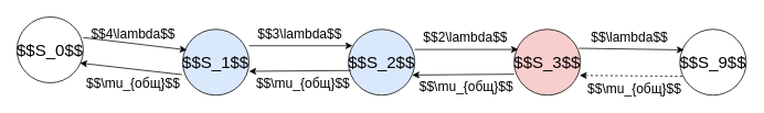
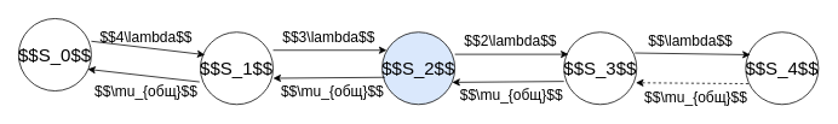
  <mxCell id="0" />
  <mxCell id="1" parent="0" />
  <mxCell id="2" value="&lt;font style=&quot;font-size: 20px;&quot;&gt;$$S_0$$&lt;/font&gt;" style="ellipse;whiteSpace=wrap;html=1;" vertex="1" parent="1"><mxGeometry x="20" y="20" width="80" height="80" as="geometry" /></mxCell>
- <mxCell id="3" value="&lt;font style=&quot;font-size: 20px;&quot;&gt;$$S_1$$&lt;/font&gt;" style="ellipse;whiteSpace=wrap;html=1;fillColor=#dae8fc;" vertex="1" parent="1"><mxGeometry x="220" y="35" width="80" height="80" as="geometry" /></mxCell>
+ <mxCell id="3" value="&lt;font style=&quot;font-size: 20px;&quot;&gt;$$S_1$$&lt;/font&gt;" style="ellipse;whiteSpace=wrap;html=1;" vertex="1" parent="1"><mxGeometry x="220" y="35" width="80" height="80" as="geometry" /></mxCell>
  <mxCell id="4" value="&lt;font style=&quot;font-size: 20px;&quot;&gt;$$S_2$$&lt;/font&gt;" style="ellipse;whiteSpace=wrap;html=1;fillColor=#dae8fc;" vertex="1" parent="1"><mxGeometry x="420" y="35" width="80" height="80" as="geometry" /></mxCell>
- <mxCell id="5" value="&lt;font style=&quot;font-size: 20px;&quot;&gt;$$S_3$$&lt;/font&gt;" style="ellipse;whiteSpace=wrap;html=1;fillColor=#f8cecc;" vertex="1" parent="1"><mxGeometry x="620" y="35" width="80" height="80" as="geometry" /></mxCell>
- <mxCell id="6" value="&lt;font style=&quot;font-size: 20px;&quot;&gt;$$S_9$$&lt;/font&gt;" style="ellipse;whiteSpace=wrap;html=1;" vertex="1" parent="1"><mxGeometry x="820" y="35" width="80" height="80" as="geometry" /></mxCell>
+ <mxCell id="5" value="&lt;font style=&quot;font-size: 20px;&quot;&gt;$$S_3$$&lt;/font&gt;" style="ellipse;whiteSpace=wrap;html=1;" vertex="1" parent="1"><mxGeometry x="620" y="35" width="80" height="80" as="geometry" /></mxCell>
+ <mxCell id="6" value="&lt;font style=&quot;font-size: 20px;&quot;&gt;$$S_4$$&lt;/font&gt;" style="ellipse;whiteSpace=wrap;html=1;" vertex="1" parent="1"><mxGeometry x="820" y="35" width="80" height="80" as="geometry" /></mxCell>
  <mxCell id="7" value="" style="endArrow=classic;html=1;rounded=0;exitX=1;exitY=0.313;exitDx=0;exitDy=0;exitPerimeter=0;entryX=0.063;entryY=0.313;entryDx=0;entryDy=0;entryPerimeter=0;" edge="1" parent="1" source="2" target="3"><mxGeometry width="50" height="50" relative="1" as="geometry"><mxPoint x="160" y="305" as="sourcePoint" /><mxPoint x="210" y="255" as="targetPoint" /></mxGeometry></mxCell>
  <mxCell id="8" value="$$4\lambda$$" style="edgeLabel;html=1;align=center;verticalAlign=middle;resizable=0;points=[];labelBackgroundColor=none;fontSize=16;" vertex="1" connectable="0" parent="7"><mxGeometry x="0.264" y="-5" relative="1" as="geometry"><mxPoint x="-19" y="-20" as="offset" /></mxGeometry></mxCell>
  <mxCell id="9" value="" style="endArrow=classic;html=1;rounded=0;exitX=-0.012;exitY=0.688;exitDx=0;exitDy=0;exitPerimeter=0;entryX=0.95;entryY=0.7;entryDx=0;entryDy=0;entryPerimeter=0;" edge="1" parent="1" source="3" target="2"><mxGeometry width="50" height="50" relative="1" as="geometry"><mxPoint x="180" y="255" as="sourcePoint" /><mxPoint x="230" y="205" as="targetPoint" /></mxGeometry></mxCell>
  <mxCell id="10" value="$$\mu_{общ}$$" style="edgeLabel;html=1;align=center;verticalAlign=middle;resizable=0;points=[];labelBackgroundColor=none;fontSize=16;" vertex="1" connectable="0" parent="9"><mxGeometry x="-0.284" y="3" relative="1" as="geometry"><mxPoint x="-15" y="12" as="offset" /></mxGeometry></mxCell>
  <mxCell id="11" value="" style="endArrow=classic;html=1;rounded=0;exitX=1;exitY=0.313;exitDx=0;exitDy=0;exitPerimeter=0;entryX=0.063;entryY=0.313;entryDx=0;entryDy=0;entryPerimeter=0;" edge="1" parent="1"><mxGeometry width="50" height="50" relative="1" as="geometry"><mxPoint x="300" y="55" as="sourcePoint" /><mxPoint x="425" y="55" as="targetPoint" /></mxGeometry></mxCell>
  <mxCell id="12" value="$$3\lambda$$" style="edgeLabel;html=1;align=center;verticalAlign=middle;resizable=0;points=[];labelBackgroundColor=none;fontSize=16;" vertex="1" connectable="0" parent="11"><mxGeometry x="0.264" y="-5" relative="1" as="geometry"><mxPoint x="-19" y="-20" as="offset" /></mxGeometry></mxCell>
  <mxCell id="13" value="" style="endArrow=classic;html=1;rounded=0;exitX=-0.012;exitY=0.688;exitDx=0;exitDy=0;exitPerimeter=0;entryX=0.95;entryY=0.7;entryDx=0;entryDy=0;entryPerimeter=0;" edge="1" parent="1"><mxGeometry width="50" height="50" relative="1" as="geometry"><mxPoint x="423" y="85" as="sourcePoint" /><mxPoint x="300" y="86" as="targetPoint" /></mxGeometry></mxCell>
  <mxCell id="14" value="$$\mu_{общ}$$" style="edgeLabel;html=1;align=center;verticalAlign=middle;resizable=0;points=[];labelBackgroundColor=none;fontSize=16;" vertex="1" connectable="0" parent="13"><mxGeometry x="-0.284" y="3" relative="1" as="geometry"><mxPoint x="-15" y="12" as="offset" /></mxGeometry></mxCell>
  <mxCell id="15" value="" style="endArrow=classic;html=1;rounded=0;exitX=1;exitY=0.313;exitDx=0;exitDy=0;exitPerimeter=0;entryX=0.063;entryY=0.313;entryDx=0;entryDy=0;entryPerimeter=0;" edge="1" parent="1"><mxGeometry width="50" height="50" relative="1" as="geometry"><mxPoint x="500" y="59.5" as="sourcePoint" /><mxPoint x="625" y="59.5" as="targetPoint" /></mxGeometry></mxCell>
  <mxCell id="16" value="$$2\lambda$$" style="edgeLabel;html=1;align=center;verticalAlign=middle;resizable=0;points=[];labelBackgroundColor=none;fontSize=16;" vertex="1" connectable="0" parent="15"><mxGeometry x="0.264" y="-5" relative="1" as="geometry"><mxPoint x="-19" y="-20" as="offset" /></mxGeometry></mxCell>
  <mxCell id="17" value="" style="endArrow=classic;html=1;rounded=0;exitX=-0.012;exitY=0.688;exitDx=0;exitDy=0;exitPerimeter=0;entryX=0.95;entryY=0.7;entryDx=0;entryDy=0;entryPerimeter=0;" edge="1" parent="1"><mxGeometry width="50" height="50" relative="1" as="geometry"><mxPoint x="620" y="89.5" as="sourcePoint" /><mxPoint x="497" y="90.5" as="targetPoint" /></mxGeometry></mxCell>
  <mxCell id="18" value="$$\mu_{общ}$$" style="edgeLabel;html=1;align=center;verticalAlign=middle;resizable=0;points=[];labelBackgroundColor=none;fontSize=16;" vertex="1" connectable="0" parent="17"><mxGeometry x="-0.284" y="3" relative="1" as="geometry"><mxPoint x="-15" y="12" as="offset" /></mxGeometry></mxCell>
  <mxCell id="19" value="" style="endArrow=classic;html=1;rounded=0;exitX=0.975;exitY=0.288;exitDx=0;exitDy=0;exitPerimeter=0;" edge="1" parent="1" source="5"><mxGeometry width="50" height="50" relative="1" as="geometry"><mxPoint x="700" y="59.5" as="sourcePoint" /><mxPoint x="825" y="60" as="targetPoint" /></mxGeometry></mxCell>
  <mxCell id="20" value="$$\lambda$$" style="edgeLabel;html=1;align=center;verticalAlign=middle;resizable=0;points=[];labelBackgroundColor=none;fontSize=16;" vertex="1" connectable="0" parent="19"><mxGeometry x="0.264" y="-5" relative="1" as="geometry"><mxPoint x="-19" y="-20" as="offset" /></mxGeometry></mxCell>
  <mxCell id="21" value="" style="endArrow=classic;html=1;rounded=0;exitX=0.038;exitY=0.713;exitDx=0;exitDy=0;exitPerimeter=0;entryX=0.988;entryY=0.7;entryDx=0;entryDy=0;entryPerimeter=0;dashed=1;" edge="1" parent="1" source="6" target="5"><mxGeometry width="50" height="50" relative="1" as="geometry"><mxPoint x="823" y="89.5" as="sourcePoint" /><mxPoint x="700" y="90.5" as="targetPoint" /></mxGeometry></mxCell>
  <mxCell id="22" value="$$\mu_{общ}$$" style="edgeLabel;html=1;align=center;verticalAlign=middle;resizable=0;points=[];labelBackgroundColor=none;fontSize=16;" vertex="1" connectable="0" parent="21"><mxGeometry x="-0.284" y="3" relative="1" as="geometry"><mxPoint x="-15" y="12" as="offset" /></mxGeometry></mxCell>
